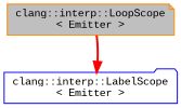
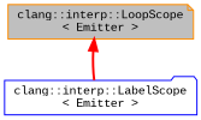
  digraph {
    fontname="Liberation Mono"
    node [fontname="Liberation Mono" fontsize=10]
    n1 [color=darkorange fillcolor=grey75 fontcolor=black height=0.2 label="clang::interp::LoopScope\l\< Emitter \>" shape=note style=filled width=0.4]
    n2 [color=blue height=0.2 label="clang::interp::LabelScope\l\< Emitter \>" shape=folder width=0.4]
-   n2 -> n1 [color=red dir=back fontname="Liberation Mono" fontsize=10 labelfontname=Helvetica labelfontsize=10 style=bold]
+   n1 -> n2 [color=red dir=back fontname="Liberation Mono" fontsize=10 labelfontname=Helvetica labelfontsize=10 style=bold]
  }
